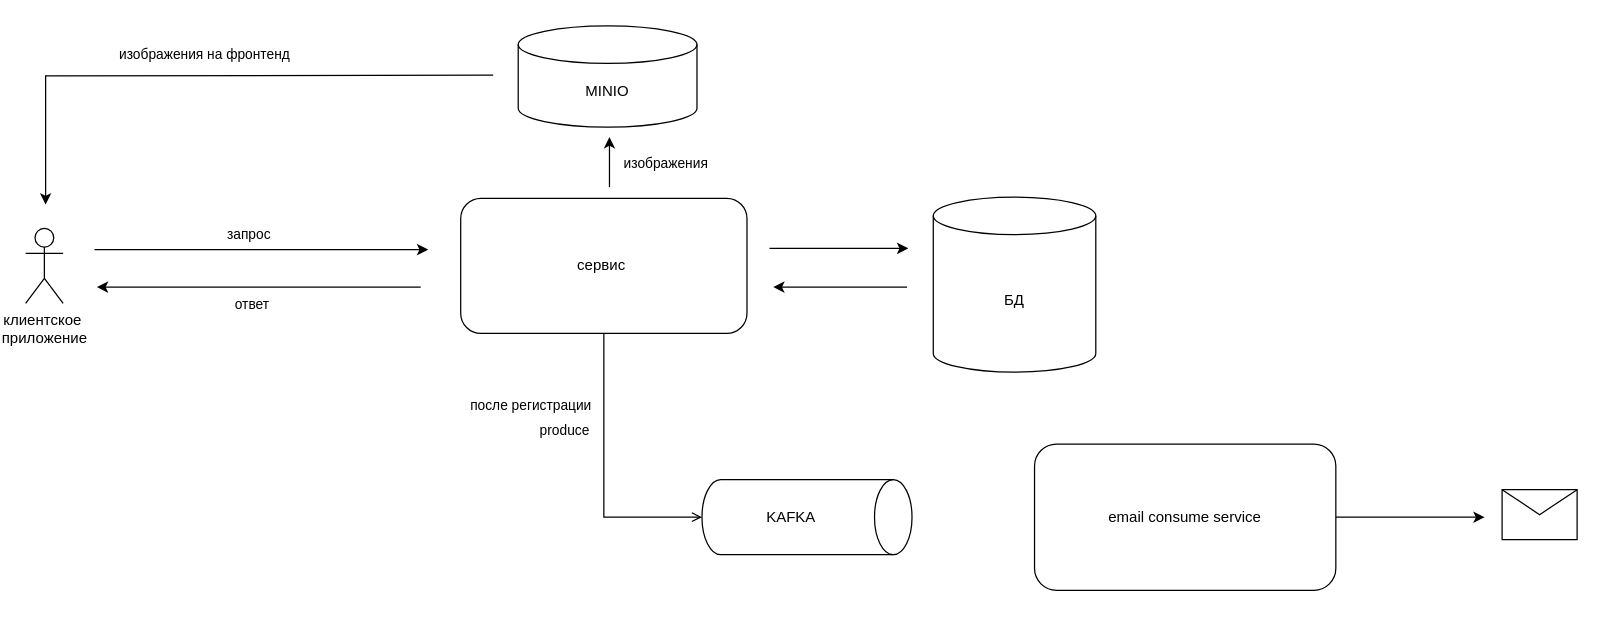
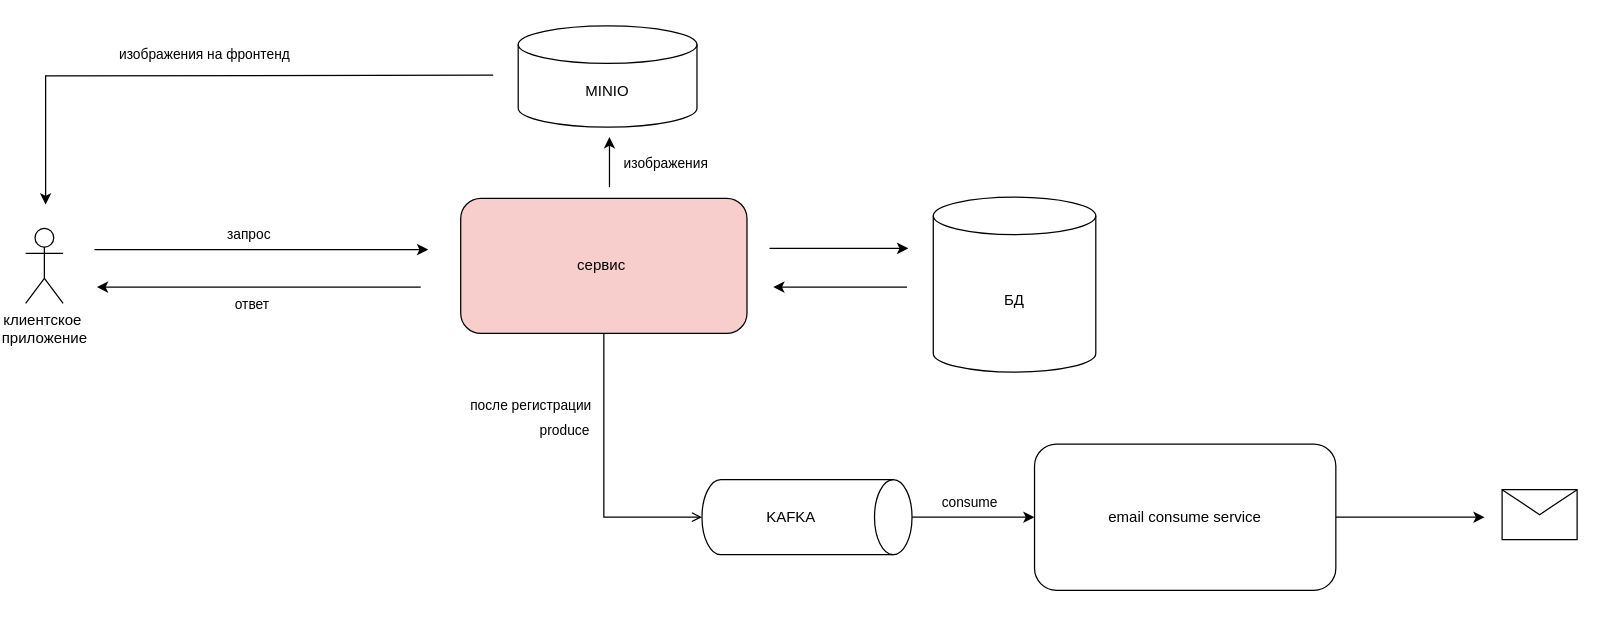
  <mxCell id="0" />
  <mxCell id="1" parent="0" />
  <mxCell id="2" value="клиентское&amp;nbsp;&lt;div&gt;приложение&lt;/div&gt;" style="shape=umlActor;verticalLabelPosition=bottom;verticalAlign=top;html=1;outlineConnect=0;" vertex="1" parent="1"><mxGeometry x="20" y="182" width="30" height="60" as="geometry" /></mxCell>
- <mxCell id="3" value="сервис&lt;span style=&quot;background-color: initial;&quot;&gt;&amp;nbsp;&lt;/span&gt;" style="rounded=1;whiteSpace=wrap;html=1;" vertex="1" parent="1"><mxGeometry x="368" y="158" width="229" height="108" as="geometry" /></mxCell>
+ <mxCell id="3" value="сервис&lt;span style=&quot;background-color: initial;&quot;&gt;&amp;nbsp;&lt;/span&gt;" style="rounded=1;whiteSpace=wrap;html=1;fillColor=#f8cecc;" vertex="1" parent="1"><mxGeometry x="368" y="158" width="229" height="108" as="geometry" /></mxCell>
  <mxCell id="4" value="" style="endArrow=classic;html=1;rounded=0;" edge="1" parent="1"><mxGeometry width="50" height="50" relative="1" as="geometry"><mxPoint x="75" y="199" as="sourcePoint" /><mxPoint x="342" y="199" as="targetPoint" /></mxGeometry></mxCell>
  <mxCell id="5" value="запрос&amp;nbsp;" style="edgeLabel;html=1;align=center;verticalAlign=middle;resizable=0;points=[];" vertex="1" connectable="0" parent="4"><mxGeometry x="-0.372" y="1" relative="1" as="geometry"><mxPoint x="40" y="-12" as="offset" /></mxGeometry></mxCell>
  <mxCell id="6" value="" style="endArrow=classic;html=1;rounded=0;" edge="1" parent="1"><mxGeometry width="50" height="50" relative="1" as="geometry"><mxPoint x="336" y="229" as="sourcePoint" /><mxPoint x="77" y="229" as="targetPoint" /></mxGeometry></mxCell>
  <mxCell id="7" value="ответ" style="edgeLabel;html=1;align=center;verticalAlign=middle;resizable=0;points=[];" vertex="1" connectable="0" parent="6"><mxGeometry x="0.297" y="-1" relative="1" as="geometry"><mxPoint x="32" y="14" as="offset" /></mxGeometry></mxCell>
  <mxCell id="8" value="БД" style="shape=cylinder3;whiteSpace=wrap;html=1;boundedLbl=1;backgroundOutline=1;size=15;" vertex="1" parent="1"><mxGeometry x="746" y="157" width="130" height="140" as="geometry" /></mxCell>
  <mxCell id="9" value="" style="endArrow=classic;html=1;rounded=0;" edge="1" parent="1"><mxGeometry width="50" height="50" relative="1" as="geometry"><mxPoint x="615" y="198" as="sourcePoint" /><mxPoint x="726" y="198" as="targetPoint" /></mxGeometry></mxCell>
  <mxCell id="10" value="" style="endArrow=classic;html=1;rounded=0;" edge="1" parent="1"><mxGeometry width="50" height="50" relative="1" as="geometry"><mxPoint x="725" y="229" as="sourcePoint" /><mxPoint x="618" y="229" as="targetPoint" /></mxGeometry></mxCell>
  <mxCell id="11" value="MINIO" style="shape=cylinder3;whiteSpace=wrap;html=1;boundedLbl=1;backgroundOutline=1;size=15;" vertex="1" parent="1"><mxGeometry x="414" y="20" width="143" height="81" as="geometry" /></mxCell>
  <mxCell id="12" value="" style="endArrow=classic;html=1;rounded=0;" edge="1" parent="1"><mxGeometry width="50" height="50" relative="1" as="geometry"><mxPoint x="487" y="149" as="sourcePoint" /><mxPoint x="487" y="109" as="targetPoint" /></mxGeometry></mxCell>
  <mxCell id="13" value="изображения" style="edgeLabel;html=1;align=center;verticalAlign=middle;resizable=0;points=[];" vertex="1" connectable="0" parent="12"><mxGeometry x="-0.1" y="-1" relative="1" as="geometry"><mxPoint x="43" y="-2" as="offset" /></mxGeometry></mxCell>
  <mxCell id="14" value="" style="endArrow=classic;html=1;rounded=0;" edge="1" parent="1"><mxGeometry width="50" height="50" relative="1" as="geometry"><mxPoint x="394" y="59.5" as="sourcePoint" /><mxPoint x="36" y="163" as="targetPoint" /><Array as="points"><mxPoint x="36" y="60" /></Array></mxGeometry></mxCell>
  <mxCell id="15" value="изображения на фронтенд" style="edgeLabel;html=1;align=center;verticalAlign=middle;resizable=0;points=[];" vertex="1" connectable="0" parent="14"><mxGeometry x="0.007" y="1" relative="1" as="geometry"><mxPoint y="-18" as="offset" /></mxGeometry></mxCell>
+ <mxCell id="16" style="edgeStyle=orthogonalEdgeStyle;rounded=0;orthogonalLoop=1;jettySize=auto;html=1;exitX=0.5;exitY=0;exitDx=0;exitDy=0;exitPerimeter=0;entryX=0;entryY=0.5;entryDx=0;entryDy=0;" edge="1" parent="1" source="18" target="23"><mxGeometry relative="1" as="geometry" /></mxCell>
+ <mxCell id="17" value="consume" style="edgeLabel;html=1;align=center;verticalAlign=middle;resizable=0;points=[];" vertex="1" connectable="0" parent="16"><mxGeometry x="-0.08" y="-1" relative="1" as="geometry"><mxPoint y="-14" as="offset" /></mxGeometry></mxCell>
  <mxCell id="18" value="KAFKA" style="shape=cylinder3;whiteSpace=wrap;html=1;boundedLbl=1;backgroundOutline=1;size=15;direction=south;" vertex="1" parent="1"><mxGeometry x="561" y="383" width="168" height="60" as="geometry" /></mxCell>
  <mxCell id="19" style="edgeStyle=orthogonalEdgeStyle;rounded=0;orthogonalLoop=1;jettySize=auto;html=1;exitX=0.5;exitY=1;exitDx=0;exitDy=0;entryX=0.5;entryY=1;entryDx=0;entryDy=0;entryPerimeter=0;endArrow=open;" edge="1" parent="1" source="3" target="18"><mxGeometry relative="1" as="geometry" /></mxCell>
  <mxCell id="20" value="после регистрации" style="edgeLabel;html=1;align=center;verticalAlign=middle;resizable=0;points=[];" vertex="1" connectable="0" parent="19"><mxGeometry x="-0.523" relative="1" as="geometry"><mxPoint x="-59" y="3" as="offset" /></mxGeometry></mxCell>
  <mxCell id="21" value="produce" style="edgeLabel;html=1;align=center;verticalAlign=middle;resizable=0;points=[];" vertex="1" connectable="0" parent="19"><mxGeometry x="-0.202" y="2" relative="1" as="geometry"><mxPoint x="-34" y="-13" as="offset" /></mxGeometry></mxCell>
  <mxCell id="22" style="edgeStyle=orthogonalEdgeStyle;rounded=0;orthogonalLoop=1;jettySize=auto;html=1;exitX=1;exitY=0.5;exitDx=0;exitDy=0;" edge="1" parent="1" source="23"><mxGeometry relative="1" as="geometry"><mxPoint x="1187" y="413.059" as="targetPoint" /></mxGeometry></mxCell>
  <mxCell id="23" value="email consume service" style="rounded=1;whiteSpace=wrap;html=1;" vertex="1" parent="1"><mxGeometry x="827" y="354.5" width="241" height="117" as="geometry" /></mxCell>
  <mxCell id="24" value="" style="shape=message;html=1;html=1;outlineConnect=0;labelPosition=center;verticalLabelPosition=bottom;align=center;verticalAlign=top;" vertex="1" parent="1"><mxGeometry x="1201" y="391" width="60" height="40" as="geometry" /></mxCell>
